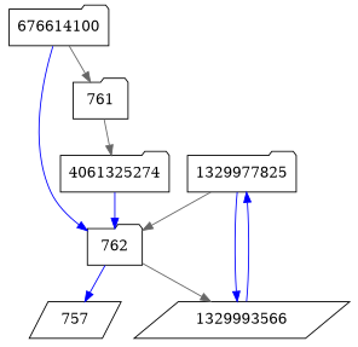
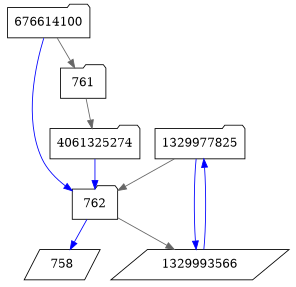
  strict digraph {
    node [shape=folder]
    edge [color=blue]
    1329977825
    762
    1329993566 [shape=parallelogram]
-   758 [shape=parallelogram label=757]
+   758 [shape=parallelogram]
    676614100
    761
    4061325274
    1329977825 -> 762 [color=gray40]
    1329977825 -> 1329993566
    762 -> 1329993566 [color=gray40]
    762 -> 758
    1329993566 -> 1329977825
    676614100 -> 762
    676614100 -> 761 [color=gray40]
    761 -> 4061325274 [color=gray40]
    4061325274 -> 762
  }
